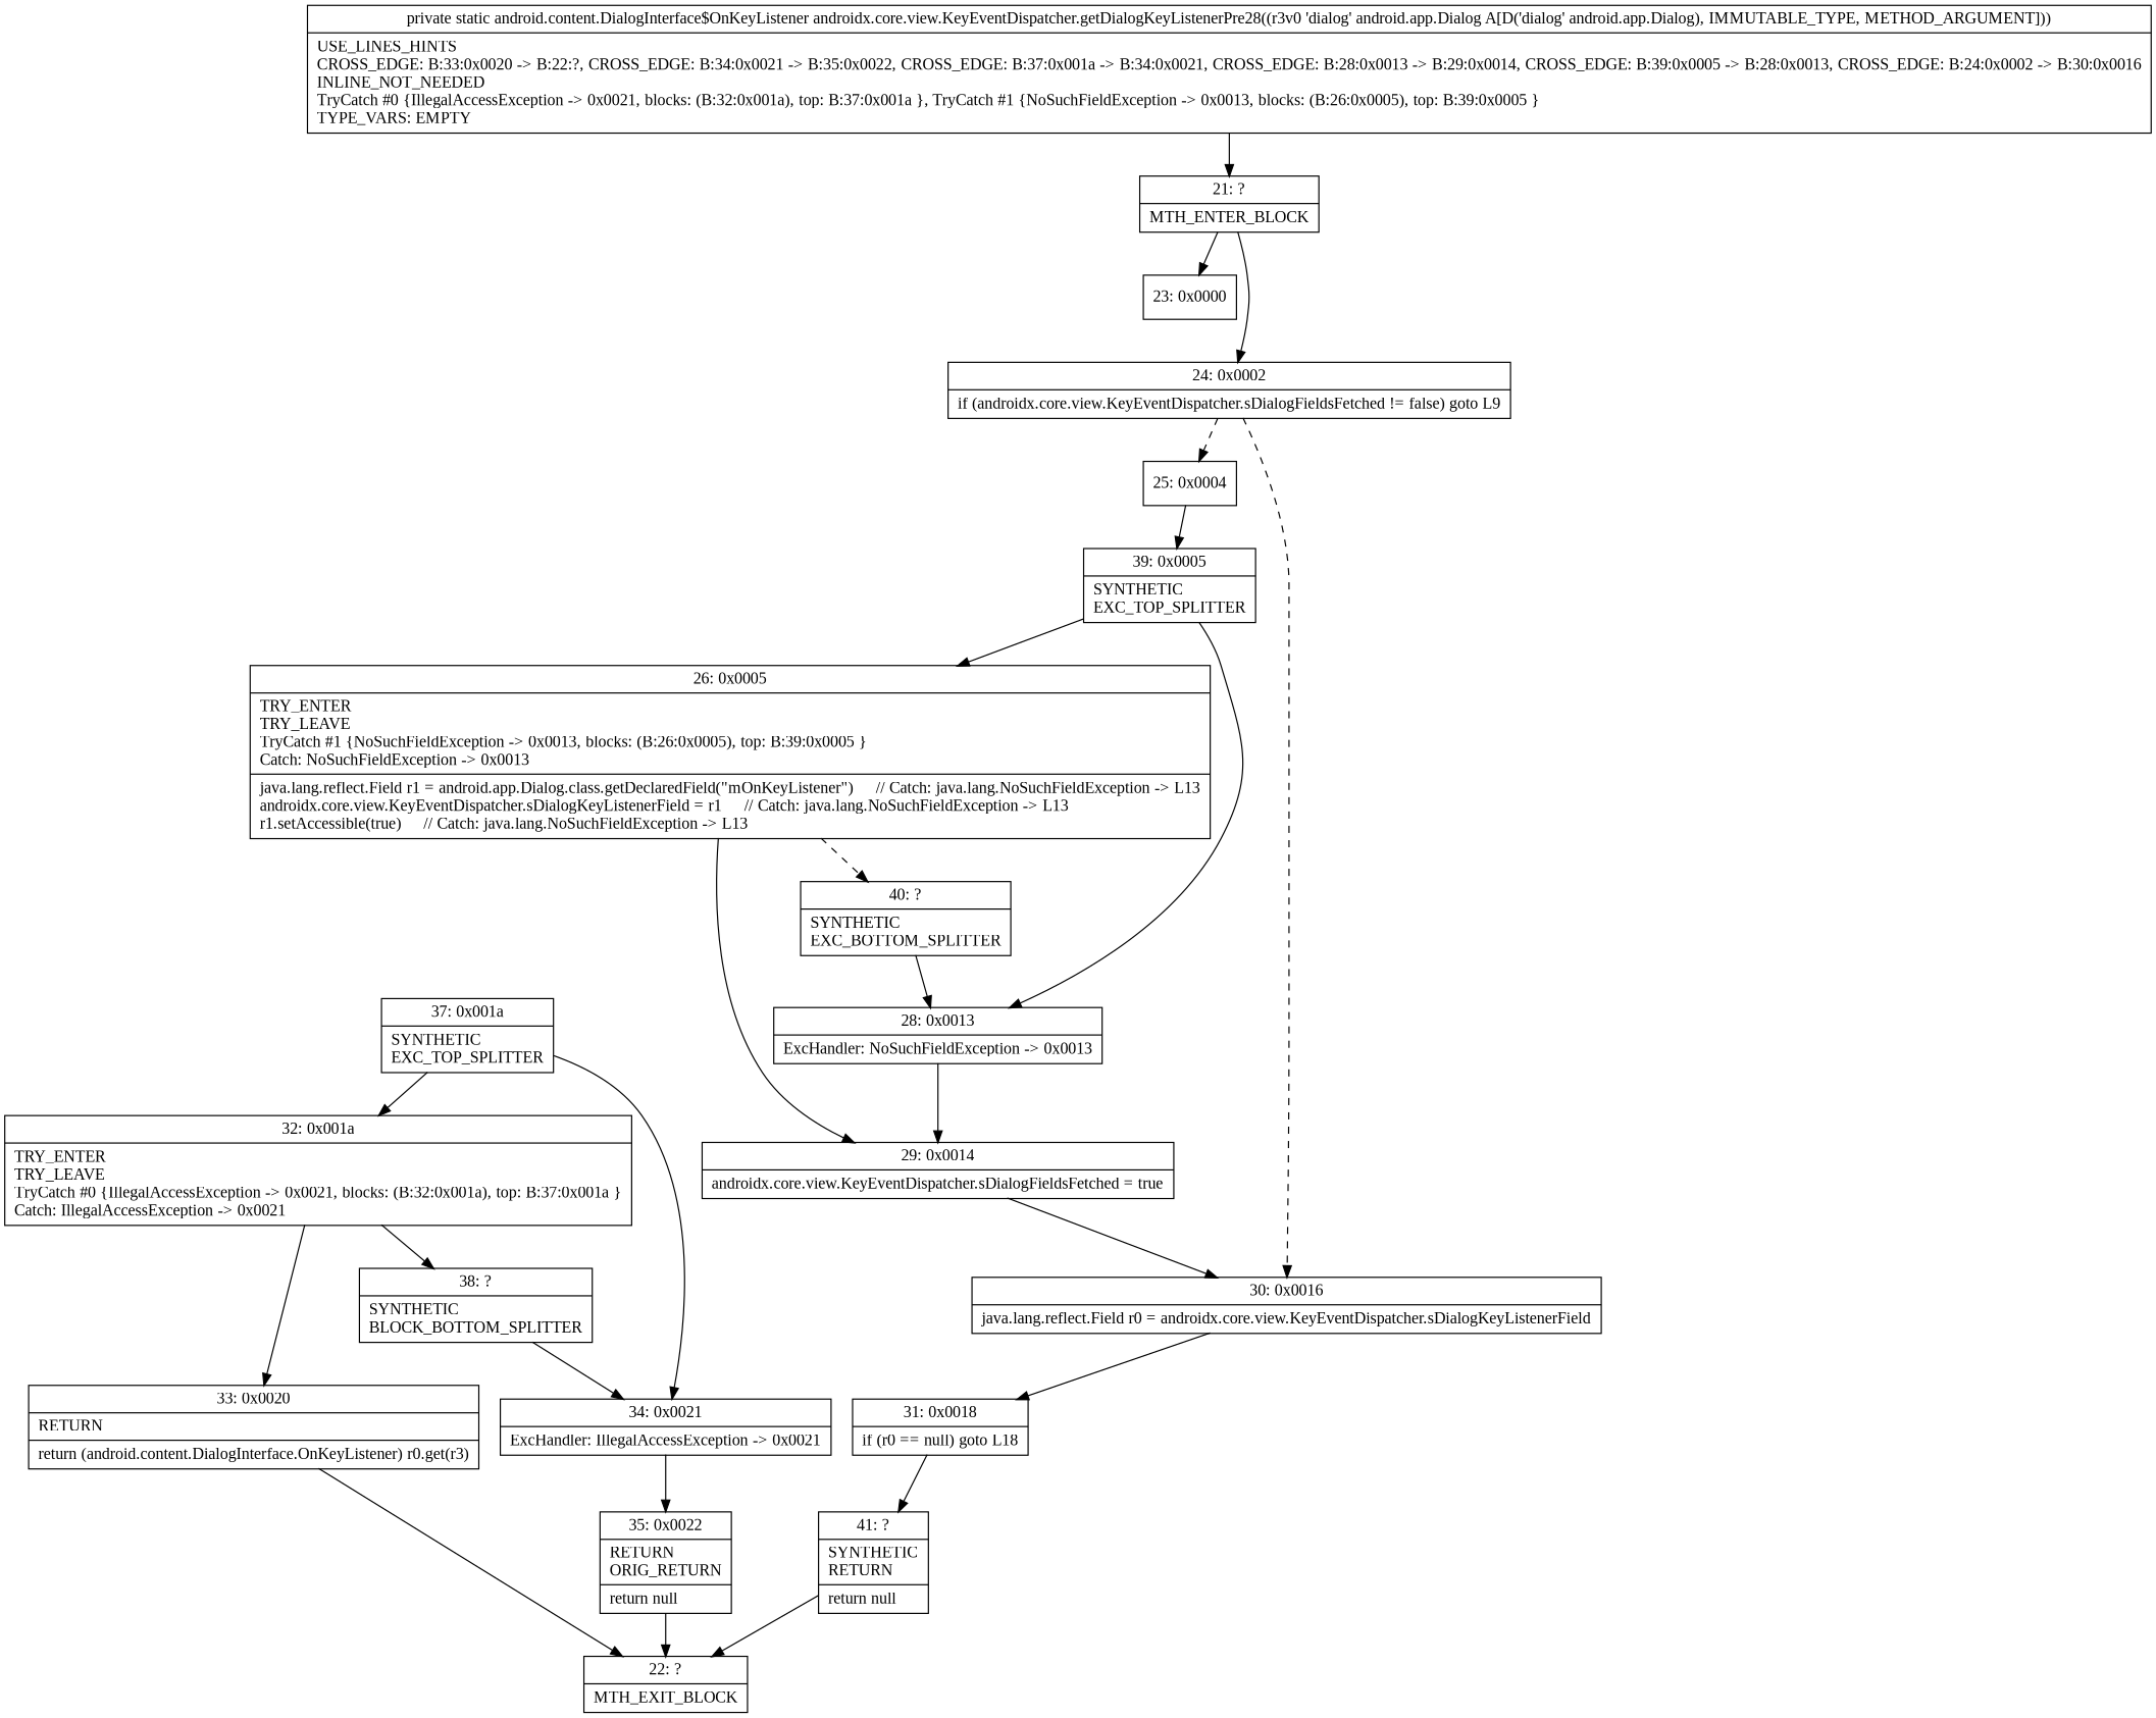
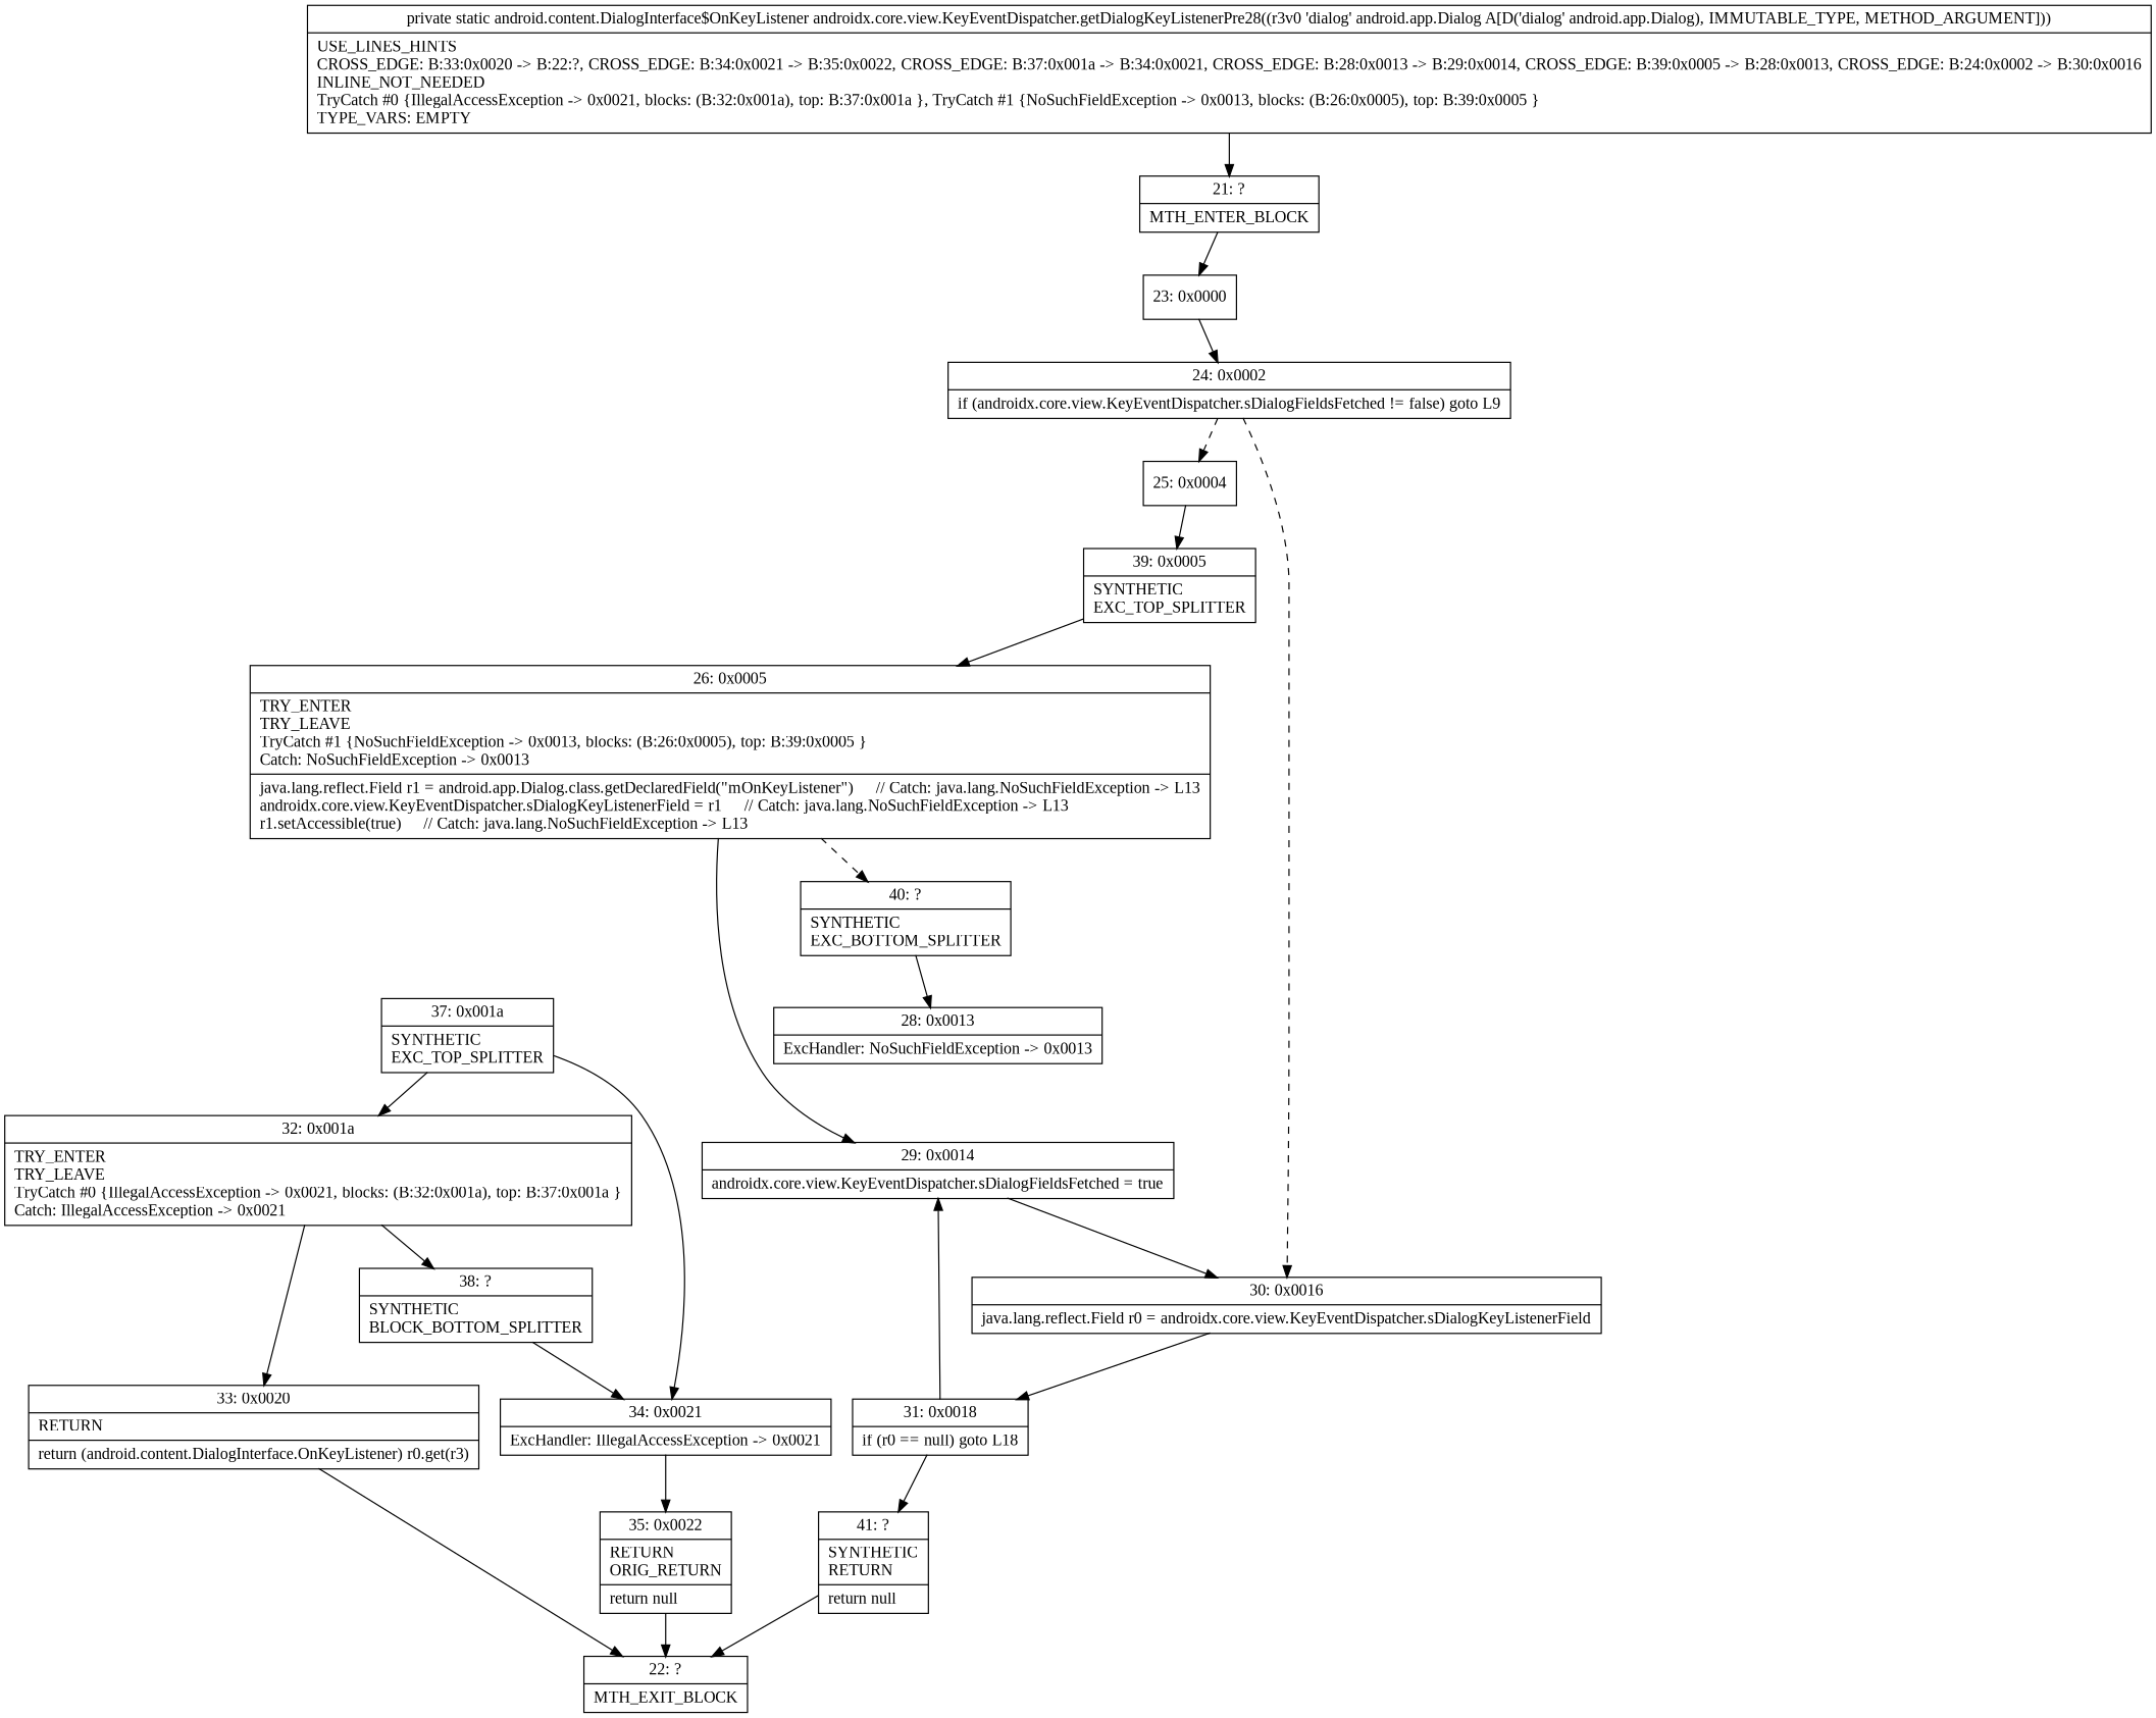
  digraph {
    fontname="Liberation Serif"
    node [fontname="Liberation Serif" shape=record]
    edge [fontname="Liberation Serif"]
    n1 [label="{21\:\ ?|MTH_ENTER_BLOCK\l}"]
    n2 [label="{23\:\ 0x0000}"]
    n3 [label="{24\:\ 0x0002|if (androidx.core.view.KeyEventDispatcher.sDialogFieldsFetched != false) goto L9\l}"]
    n4 [label="{25\:\ 0x0004}"]
    n5 [label="{30\:\ 0x0016|java.lang.reflect.Field r0 = androidx.core.view.KeyEventDispatcher.sDialogKeyListenerField\l}"]
    n6 [label="{39\:\ 0x0005|SYNTHETIC\lEXC_TOP_SPLITTER\l}"]
    n7 [label="{31\:\ 0x0018|if (r0 == null) goto L18\l}"]
    n8 [label="{26\:\ 0x0005|TRY_ENTER\lTRY_LEAVE\lTryCatch #1 \{NoSuchFieldException \-\> 0x0013, blocks: (B:26:0x0005), top: B:39:0x0005 \}\lCatch: NoSuchFieldException \-\> 0x0013\l|java.lang.reflect.Field r1 = android.app.Dialog.class.getDeclaredField(\"mOnKeyListener\")     \/\/ Catch: java.lang.NoSuchFieldException \-\> L13\landroidx.core.view.KeyEventDispatcher.sDialogKeyListenerField = r1     \/\/ Catch: java.lang.NoSuchFieldException \-\> L13\lr1.setAccessible(true)     \/\/ Catch: java.lang.NoSuchFieldException \-\> L13\l}"]
    n9 [label="{28\:\ 0x0013|ExcHandler: NoSuchFieldException \-\> 0x0013\l}"]
    n10 [label="{29\:\ 0x0014|androidx.core.view.KeyEventDispatcher.sDialogFieldsFetched = true\l}"]
    n11 [label="{40\:\ ?|SYNTHETIC\lEXC_BOTTOM_SPLITTER\l}"]
    n12 [label="{41\:\ ?|SYNTHETIC\lRETURN\l|return null\l}"]
    n13 [label="{37\:\ 0x001a|SYNTHETIC\lEXC_TOP_SPLITTER\l}"]
    n14 [label="{32\:\ 0x001a|TRY_ENTER\lTRY_LEAVE\lTryCatch #0 \{IllegalAccessException \-\> 0x0021, blocks: (B:32:0x001a), top: B:37:0x001a \}\lCatch: IllegalAccessException \-\> 0x0021\l}"]
    n15 [label="{34\:\ 0x0021|ExcHandler: IllegalAccessException \-\> 0x0021\l}"]
    n16 [label="{22\:\ ?|MTH_EXIT_BLOCK\l}"]
    n17 [label="{33\:\ 0x0020|RETURN\l|return (android.content.DialogInterface.OnKeyListener) r0.get(r3)\l}"]
    n18 [label="{38\:\ ?|SYNTHETIC\lBLOCK_BOTTOM_SPLITTER\l}"]
    n19 [label="{35\:\ 0x0022|RETURN\lORIG_RETURN\l|return null\l}"]
    n20 [label="{private static android.content.DialogInterface$OnKeyListener androidx.core.view.KeyEventDispatcher.getDialogKeyListenerPre28((r3v0 'dialog' android.app.Dialog A[D('dialog' android.app.Dialog), IMMUTABLE_TYPE, METHOD_ARGUMENT]))  | USE_LINES_HINTS\lCROSS_EDGE: B:33:0x0020 \-\> B:22:?, CROSS_EDGE: B:34:0x0021 \-\> B:35:0x0022, CROSS_EDGE: B:37:0x001a \-\> B:34:0x0021, CROSS_EDGE: B:28:0x0013 \-\> B:29:0x0014, CROSS_EDGE: B:39:0x0005 \-\> B:28:0x0013, CROSS_EDGE: B:24:0x0002 \-\> B:30:0x0016\lINLINE_NOT_NEEDED\lTryCatch #0 \{IllegalAccessException \-\> 0x0021, blocks: (B:32:0x001a), top: B:37:0x001a \}, TryCatch #1 \{NoSuchFieldException \-\> 0x0013, blocks: (B:26:0x0005), top: B:39:0x0005 \}\lTYPE_VARS: EMPTY\l}"]
    n1 -> n2
-   n1 -> n3
+   n2 -> n3
    n3 -> n4 [style=dashed]
    n3 -> n5 [style=dashed]
    n4 -> n6
    n5 -> n7
    n6 -> n8
-   n6 -> n9
    n7 -> n12
    n8 -> n10
    n8 -> n11 [style=dashed]
-   n9 -> n10
+   n7 -> n10
    n10 -> n5
    n11 -> n9
    n12 -> n16
    n13 -> n14
    n13 -> n15
    n14 -> n17
    n14 -> n18
    n15 -> n19
    n17 -> n16
    n18 -> n15
    n19 -> n16
    n20 -> n1
  }
